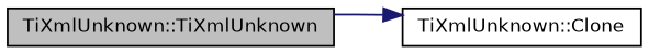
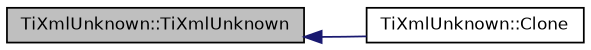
  digraph {
    rankdir=LR
    node [color=black fontname=Helvetica fontsize=10 shape=record style=filled]
    n1 [fillcolor=grey75 fontcolor=black height=0.2 label="TiXmlUnknown::TiXmlUnknown" width=0.4]
    n2 [fillcolor=white height=0.2 label="TiXmlUnknown::Clone" width=0.4]
-   n2 -> n1 [color=midnightblue dir=back fontname=Helvetica fontsize=10 labelfontname=Helvetica labelfontsize=10 style=solid]
+   n1 -> n2 [color=midnightblue dir=back fontname=Helvetica fontsize=10 labelfontname=Helvetica labelfontsize=10 style=solid]
  }
